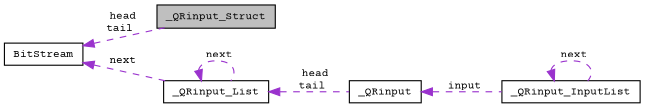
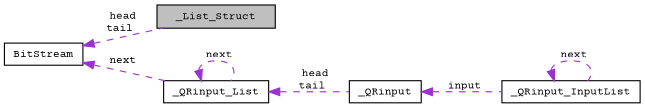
  digraph {
    fontname="Courier Prime"
    rankdir=LR
    node [color=black fillcolor=white fontname="Courier Prime" fontsize=10 shape=record style=filled]
    edge [color=darkorchid3 dir=back fontname="Courier Prime" fontsize=10 labelfontname=Helvetica labelfontsize=10 style=dashed]
-   n1 [fillcolor=grey75 fontcolor=black height=0.2 label=_QRinput_Struct width=0.4]
+   n1 [fillcolor=grey75 fontcolor=black height=0.2 label=_List_Struct width=0.4]
    n2 [height=0.2 label=_QRinput_InputList width=0.4]
    n3 [height=0.2 label=_QRinput width=0.4]
    n4 [height=0.2 label=_QRinput_List width=0.4]
    n5 [height=0.2 label=BitStream width=0.4]
    n2 -> n2 [label=" next"]
    n3 -> n2 [label=" input"]
    n4 -> n3 [label=" head\ntail"]
    n4 -> n4 [label=" next"]
    n5 -> n1 [label=" head\ntail"]
    n5 -> n4 [label=" next"]
  }
